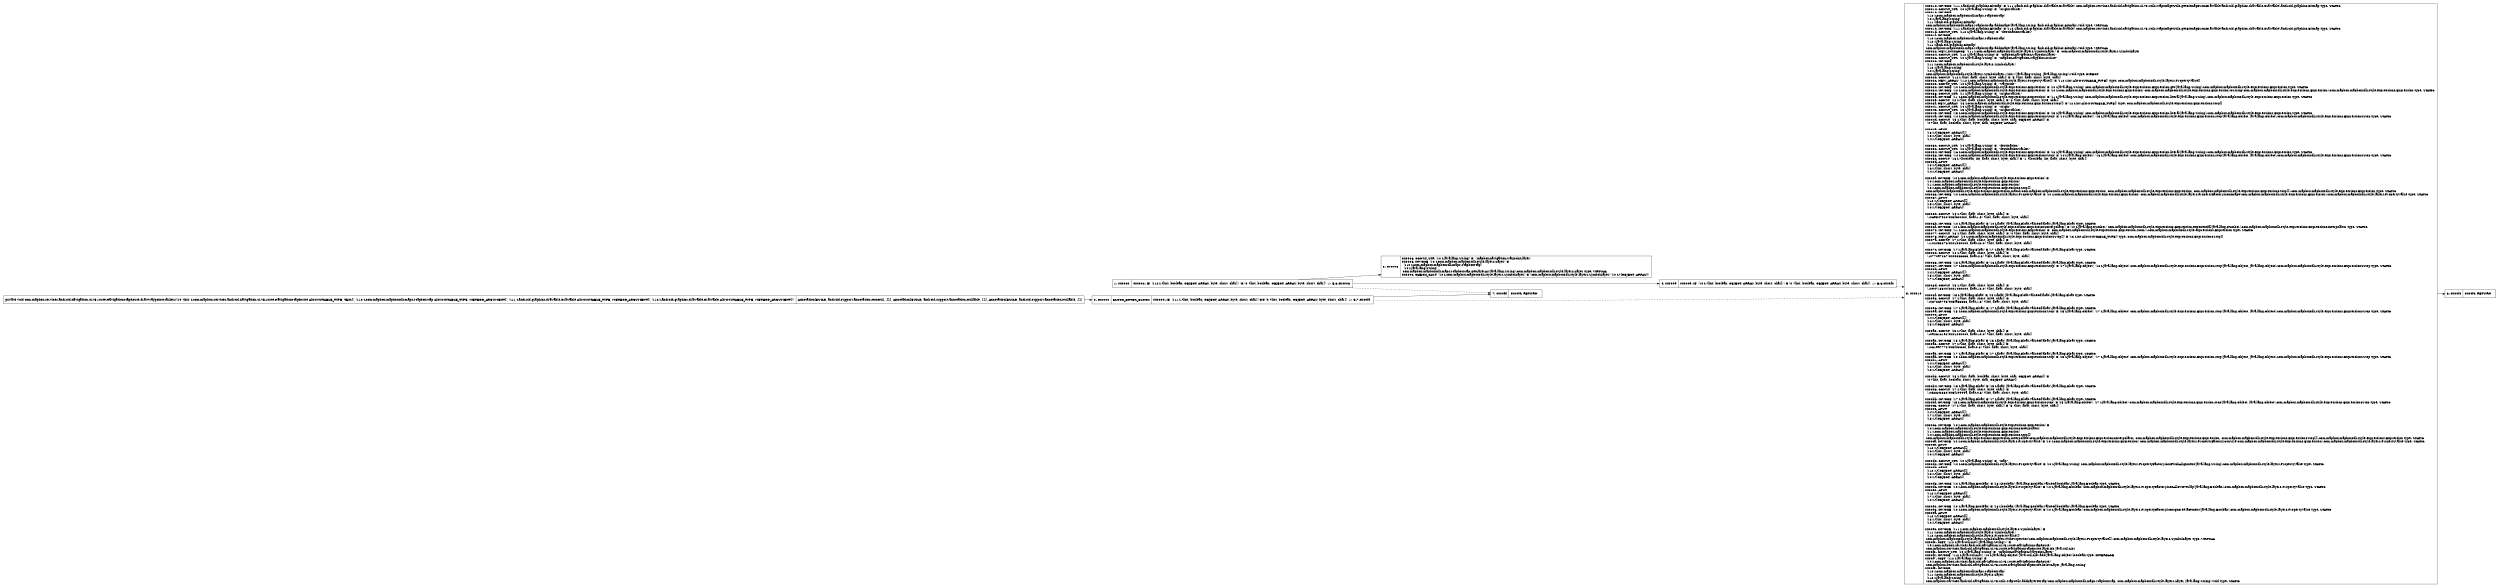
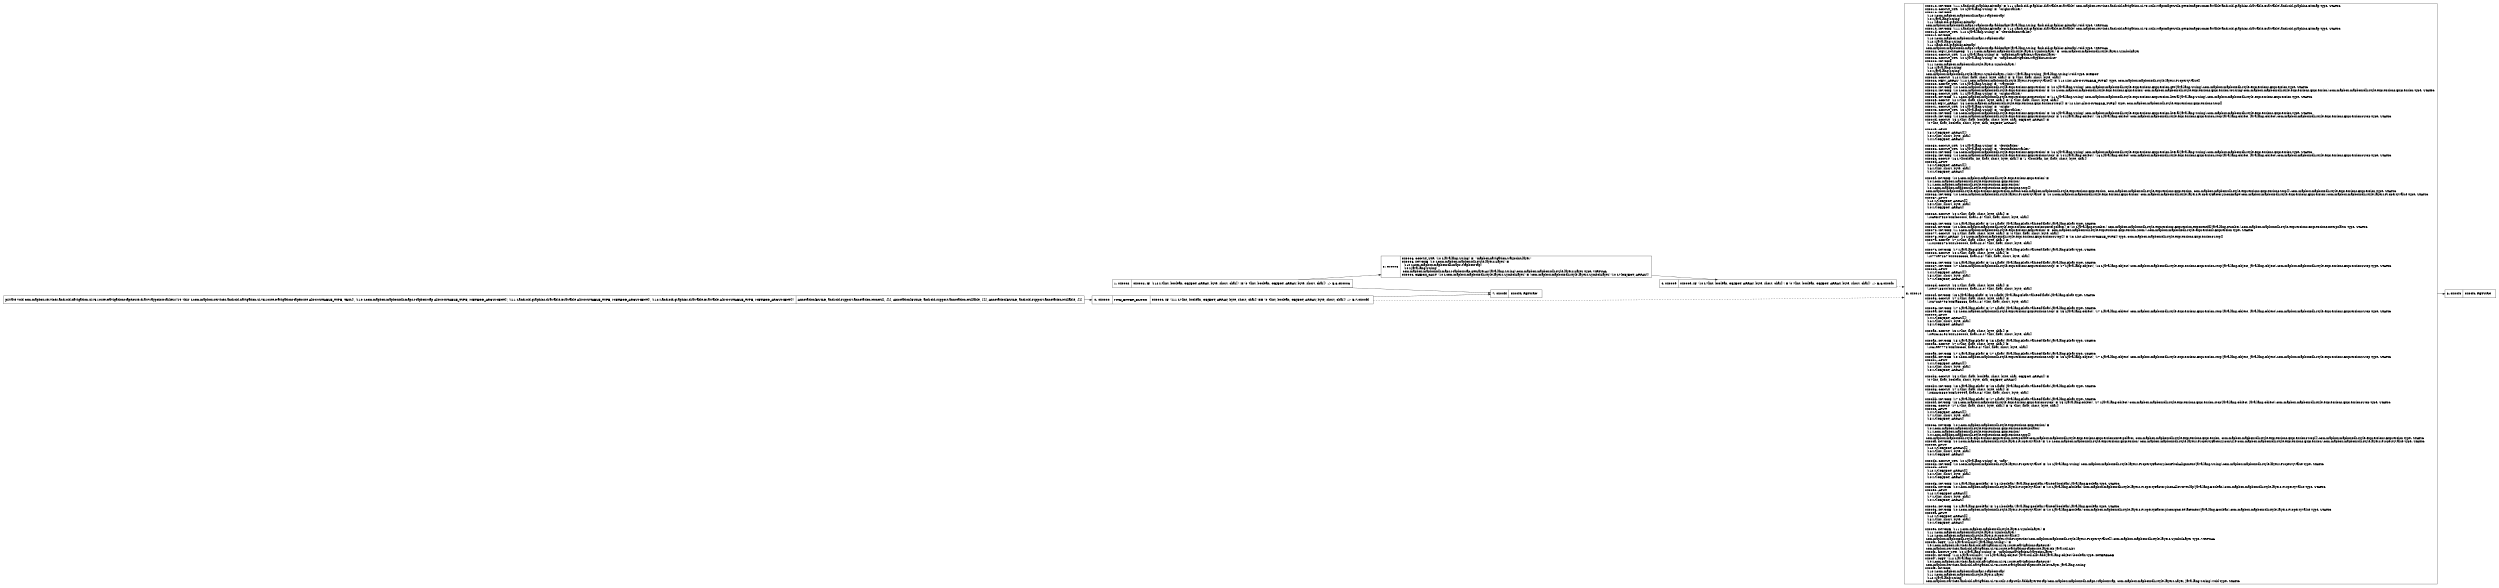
  digraph {
    rankdir=LR
    node [shape=record]
-   n1 [label="{0\:\ 0x0000|BLOCK_ENTER_BLOCK\l|0x0000: IF  (r11 I:?[int, boolean, OBJECT, ARRAY, byte, short, char]) == (0 ?[int, boolean, OBJECT, ARRAY, byte, short, char])  \-\> B:7:0x00fd \l}"]
+   n1 [label="{0\:\ 0x0000|MTH_ENTER_BLOCK\l|0x0000: IF  (r11 I:?[int, boolean, OBJECT, ARRAY, byte, short, char]) == (0 ?[int, boolean, OBJECT, ARRAY, byte, short, char])  \-\> B:7:0x00fd \l}"]
    n2 [label="{7\:\ 0x00fd|0x00fd: RETURN   \l}"]
    n3 [label="{5\:\ 0x0010|0x0010: INVOKE  (r11 I:android.graphics.Bitmap) = (r11 I:android.graphics.drawable.Drawable) com.mapbox.services.android.navigation.ui.v5.utils.MapImageUtils.getBitmapFromDrawable(android.graphics.drawable.Drawable):android.graphics.Bitmap type: STATIC \l0x0014: CONST_STR  (r0 I:java.lang.String) =  \"originMarker\" \l0x0016: INVOKE  \l  (r10 I:com.mapbox.mapboxsdk.maps.MapboxMap)\l  (r0 I:java.lang.String)\l  (r11 I:android.graphics.Bitmap)\l com.mapbox.mapboxsdk.maps.MapboxMap.addImage(java.lang.String, android.graphics.Bitmap):void type: VIRTUAL \l0x0019: INVOKE  (r11 I:android.graphics.Bitmap) = (r12 I:android.graphics.drawable.Drawable) com.mapbox.services.android.navigation.ui.v5.utils.MapImageUtils.getBitmapFromDrawable(android.graphics.drawable.Drawable):android.graphics.Bitmap type: STATIC \l0x001d: CONST_STR  (r12 I:java.lang.String) =  \"destinationMarker\" \l0x001f: INVOKE  \l  (r10 I:com.mapbox.mapboxsdk.maps.MapboxMap)\l  (r12 I:java.lang.String)\l  (r11 I:android.graphics.Bitmap)\l com.mapbox.mapboxsdk.maps.MapboxMap.addImage(java.lang.String, android.graphics.Bitmap):void type: VIRTUAL \l0x0022: NEW_INSTANCE  (r11 I:com.mapbox.mapboxsdk.style.layers.SymbolLayer) =  com.mapbox.mapboxsdk.style.layers.SymbolLayer \l0x0024: CONST_STR  (r12 I:java.lang.String) =  \"mapbox\-navigation\-waypoint\-layer\" \l0x0026: CONST_STR  (r0 I:java.lang.String) =  \"mapbox\-navigation\-waypoint\-source\" \l0x0028: INVOKE  \l  (r11 I:com.mapbox.mapboxsdk.style.layers.SymbolLayer)\l  (r12 I:java.lang.String)\l  (r0 I:java.lang.String)\l com.mapbox.mapboxsdk.style.layers.SymbolLayer.\<init\>(java.lang.String, java.lang.String):void type: DIRECT \l0x002b: CONST  (r12 I:?[int, float, short, byte, char]) = (5 ?[int, float, short, byte, char]) \l0x002c: NEW_ARRAY  (r12 I:com.mapbox.mapboxsdk.style.layers.PropertyValue[]) = (r12 I:int A[IMMUTABLE_TYPE]) type: com.mapbox.mapboxsdk.style.layers.PropertyValue[] \l0x002e: CONST_STR  (r0 I:java.lang.String) =  \"waypoint\" \l0x0030: INVOKE  (r0 I:com.mapbox.mapboxsdk.style.expressions.Expression) = (r0 I:java.lang.String) com.mapbox.mapboxsdk.style.expressions.Expression.get(java.lang.String):com.mapbox.mapboxsdk.style.expressions.Expression type: STATIC \l0x0034: INVOKE  (r0 I:com.mapbox.mapboxsdk.style.expressions.Expression) = (r0 I:com.mapbox.mapboxsdk.style.expressions.Expression) com.mapbox.mapboxsdk.style.expressions.Expression.toString(com.mapbox.mapboxsdk.style.expressions.Expression):com.mapbox.mapboxsdk.style.expressions.Expression type: STATIC \l0x0038: CONST_STR  (r1 I:java.lang.String) =  \"originMarker\" \l0x003a: INVOKE  (r1 I:com.mapbox.mapboxsdk.style.expressions.Expression) = (r1 I:java.lang.String) com.mapbox.mapboxsdk.style.expressions.Expression.literal(java.lang.String):com.mapbox.mapboxsdk.style.expressions.Expression type: STATIC \l0x003e: CONST  (r2 I:?[int, float, short, byte, char]) = (2 ?[int, float, short, byte, char]) \l0x003f: NEW_ARRAY  (r3 I:com.mapbox.mapboxsdk.style.expressions.Expression$Stop[]) = (r2 I:int A[IMMUTABLE_TYPE]) type: com.mapbox.mapboxsdk.style.expressions.Expression$Stop[] \l0x0041: CONST_STR  (r4 I:java.lang.String) =  \"origin\" \l0x0043: CONST_STR  (r5 I:java.lang.String) =  \"originMarker\" \l0x0045: INVOKE  (r5 I:com.mapbox.mapboxsdk.style.expressions.Expression) = (r5 I:java.lang.String) com.mapbox.mapboxsdk.style.expressions.Expression.literal(java.lang.String):com.mapbox.mapboxsdk.style.expressions.Expression type: STATIC \l0x0049: INVOKE  (r4 I:com.mapbox.mapboxsdk.style.expressions.Expression$Stop) = (r4 I:java.lang.Object), (r5 I:java.lang.Object) com.mapbox.mapboxsdk.style.expressions.Expression.stop(java.lang.Object, java.lang.Object):com.mapbox.mapboxsdk.style.expressions.Expression$Stop type: STATIC \l0x004d: CONST  (r5 I:?[int, float, boolean, short, byte, char, OBJECT, ARRAY]) = \l  (0 ?[int, float, boolean, short, byte, char, OBJECT, ARRAY])\l \l0x004e: APUT  \l  (r3 I:?[OBJECT, ARRAY][])\l  (r5 I:?[int, short, byte, char])\l  (r4 I:?[OBJECT, ARRAY])\l \l0x0050: CONST_STR  (r4 I:java.lang.String) =  \"destination\" \l0x0052: CONST_STR  (r6 I:java.lang.String) =  \"destinationMarker\" \l0x0054: INVOKE  (r6 I:com.mapbox.mapboxsdk.style.expressions.Expression) = (r6 I:java.lang.String) com.mapbox.mapboxsdk.style.expressions.Expression.literal(java.lang.String):com.mapbox.mapboxsdk.style.expressions.Expression type: STATIC \l0x0058: INVOKE  (r4 I:com.mapbox.mapboxsdk.style.expressions.Expression$Stop) = (r4 I:java.lang.Object), (r6 I:java.lang.Object) com.mapbox.mapboxsdk.style.expressions.Expression.stop(java.lang.Object, java.lang.Object):com.mapbox.mapboxsdk.style.expressions.Expression$Stop type: STATIC \l0x005c: CONST  (r6 I:?[boolean, int, float, short, byte, char]) = (1 ?[boolean, int, float, short, byte, char]) \l0x005d: APUT  \l  (r3 I:?[OBJECT, ARRAY][])\l  (r6 I:?[int, short, byte, char])\l  (r4 I:?[OBJECT, ARRAY])\l \l0x005f: INVOKE  (r0 I:com.mapbox.mapboxsdk.style.expressions.Expression) = \l  (r0 I:com.mapbox.mapboxsdk.style.expressions.Expression)\l  (r1 I:com.mapbox.mapboxsdk.style.expressions.Expression)\l  (r3 I:com.mapbox.mapboxsdk.style.expressions.Expression$Stop[])\l com.mapbox.mapboxsdk.style.expressions.Expression.match(com.mapbox.mapboxsdk.style.expressions.Expression, com.mapbox.mapboxsdk.style.expressions.Expression, com.mapbox.mapboxsdk.style.expressions.Expression$Stop[]):com.mapbox.mapboxsdk.style.expressions.Expression type: STATIC \l0x0063: INVOKE  (r0 I:com.mapbox.mapboxsdk.style.layers.PropertyValue) = (r0 I:com.mapbox.mapboxsdk.style.expressions.Expression) com.mapbox.mapboxsdk.style.layers.PropertyFactory.iconImage(com.mapbox.mapboxsdk.style.expressions.Expression):com.mapbox.mapboxsdk.style.layers.PropertyValue type: STATIC \l0x0067: APUT  \l  (r12 I:?[OBJECT, ARRAY][])\l  (r5 I:?[int, short, byte, char])\l  (r0 I:?[OBJECT, ARRAY])\l \l0x0069: CONST  (r0 I:?[int, float, short, byte, char]) = \l  (1069547520(0x3fc00000, float:1.5) ?[int, float, short, byte, char])\l \l0x006b: INVOKE  (r0 I:java.lang.Float) = (r0 I:float) java.lang.Float.valueOf(float):java.lang.Float type: STATIC \l0x006f: INVOKE  (r0 I:com.mapbox.mapboxsdk.style.expressions.Expression$Interpolator) = (r0 I:java.lang.Number) com.mapbox.mapboxsdk.style.expressions.Expression.exponential(java.lang.Number):com.mapbox.mapboxsdk.style.expressions.Expression$Interpolator type: STATIC \l0x0073: INVOKE  (r1 I:com.mapbox.mapboxsdk.style.expressions.Expression) =  com.mapbox.mapboxsdk.style.expressions.Expression.zoom():com.mapbox.mapboxsdk.style.expressions.Expression type: STATIC \l0x0077: CONST  (r3 I:?[int, float, short, byte, char]) = (4 ?[int, float, short, byte, char]) \l0x0078: NEW_ARRAY  (r4 I:com.mapbox.mapboxsdk.style.expressions.Expression$Stop[]) = (r3 I:int A[IMMUTABLE_TYPE]) type: com.mapbox.mapboxsdk.style.expressions.Expression$Stop[] \l0x007a: CONST  (r7 I:?[int, float, short, byte, char]) = \l  (1102053376(0x41b00000, float:22.0) ?[int, float, short, byte, char])\l \l0x007c: INVOKE  (r7 I:java.lang.Float) = (r7 I:float) java.lang.Float.valueOf(float):java.lang.Float type: STATIC \l0x0080: CONST  (r8 I:?[int, float, short, byte, char]) = \l  (1077097267(0x40333333, float:2.8) ?[int, float, short, byte, char])\l \l0x0083: INVOKE  (r8 I:java.lang.Float) = (r8 I:float) java.lang.Float.valueOf(float):java.lang.Float type: STATIC \l0x0087: INVOKE  (r7 I:com.mapbox.mapboxsdk.style.expressions.Expression$Stop) = (r7 I:java.lang.Object), (r8 I:java.lang.Object) com.mapbox.mapboxsdk.style.expressions.Expression.stop(java.lang.Object, java.lang.Object):com.mapbox.mapboxsdk.style.expressions.Expression$Stop type: STATIC \l0x008b: APUT  \l  (r4 I:?[OBJECT, ARRAY][])\l  (r5 I:?[int, short, byte, char])\l  (r7 I:?[OBJECT, ARRAY])\l \l0x008d: CONST  (r5 I:?[int, float, short, byte, char]) = \l  (1094713344(0x41400000, float:12.0) ?[int, float, short, byte, char])\l \l0x008f: INVOKE  (r5 I:java.lang.Float) = (r5 I:float) java.lang.Float.valueOf(float):java.lang.Float type: STATIC \l0x0093: CONST  (r7 I:?[int, float, short, byte, char]) = \l  (1067869798(0x3fa66666, float:1.3) ?[int, float, short, byte, char])\l \l0x0096: INVOKE  (r7 I:java.lang.Float) = (r7 I:float) java.lang.Float.valueOf(float):java.lang.Float type: STATIC \l0x009a: INVOKE  (r5 I:com.mapbox.mapboxsdk.style.expressions.Expression$Stop) = (r5 I:java.lang.Object), (r7 I:java.lang.Object) com.mapbox.mapboxsdk.style.expressions.Expression.stop(java.lang.Object, java.lang.Object):com.mapbox.mapboxsdk.style.expressions.Expression$Stop type: STATIC \l0x009e: APUT  \l  (r4 I:?[OBJECT, ARRAY][])\l  (r6 I:?[int, short, byte, char])\l  (r5 I:?[OBJECT, ARRAY])\l \l0x00a0: CONST  (r5 I:?[int, float, short, byte, char]) = \l  (1092616192(0x41200000, float:10.0) ?[int, float, short, byte, char])\l \l0x00a2: INVOKE  (r5 I:java.lang.Float) = (r5 I:float) java.lang.Float.valueOf(float):java.lang.Float type: STATIC \l0x00a6: CONST  (r7 I:?[int, float, short, byte, char]) = \l  (1061997773(0x3f4ccccd, float:0.8) ?[int, float, short, byte, char])\l \l0x00a9: INVOKE  (r7 I:java.lang.Float) = (r7 I:float) java.lang.Float.valueOf(float):java.lang.Float type: STATIC \l0x00ad: INVOKE  (r5 I:com.mapbox.mapboxsdk.style.expressions.Expression$Stop) = (r5 I:java.lang.Object), (r7 I:java.lang.Object) com.mapbox.mapboxsdk.style.expressions.Expression.stop(java.lang.Object, java.lang.Object):com.mapbox.mapboxsdk.style.expressions.Expression$Stop type: STATIC \l0x00b1: APUT  \l  (r4 I:?[OBJECT, ARRAY][])\l  (r2 I:?[int, short, byte, char])\l  (r5 I:?[OBJECT, ARRAY])\l \l0x00b3: CONST  (r5 I:?[int, float, boolean, short, byte, char, OBJECT, ARRAY]) = \l  (0 ?[int, float, boolean, short, byte, char, OBJECT, ARRAY])\l \l0x00b4: INVOKE  (r5 I:java.lang.Float) = (r5 I:float) java.lang.Float.valueOf(float):java.lang.Float type: STATIC \l0x00b8: CONST  (r7 I:?[int, float, short, byte, char]) = \l  (1058642330(0x3f19999a, float:0.6) ?[int, float, short, byte, char])\l \l0x00bb: INVOKE  (r7 I:java.lang.Float) = (r7 I:float) java.lang.Float.valueOf(float):java.lang.Float type: STATIC \l0x00bf: INVOKE  (r5 I:com.mapbox.mapboxsdk.style.expressions.Expression$Stop) = (r5 I:java.lang.Object), (r7 I:java.lang.Object) com.mapbox.mapboxsdk.style.expressions.Expression.stop(java.lang.Object, java.lang.Object):com.mapbox.mapboxsdk.style.expressions.Expression$Stop type: STATIC \l0x00c3: CONST  (r7 I:?[int, float, short, byte, char]) = (3 ?[int, float, short, byte, char]) \l0x00c4: APUT  \l  (r4 I:?[OBJECT, ARRAY][])\l  (r7 I:?[int, short, byte, char])\l  (r5 I:?[OBJECT, ARRAY])\l \l0x00c6: INVOKE  (r0 I:com.mapbox.mapboxsdk.style.expressions.Expression) = \l  (r0 I:com.mapbox.mapboxsdk.style.expressions.Expression$Interpolator)\l  (r1 I:com.mapbox.mapboxsdk.style.expressions.Expression)\l  (r4 I:com.mapbox.mapboxsdk.style.expressions.Expression$Stop[])\l com.mapbox.mapboxsdk.style.expressions.Expression.interpolate(com.mapbox.mapboxsdk.style.expressions.Expression$Interpolator, com.mapbox.mapboxsdk.style.expressions.Expression, com.mapbox.mapboxsdk.style.expressions.Expression$Stop[]):com.mapbox.mapboxsdk.style.expressions.Expression type: STATIC \l0x00ca: INVOKE  (r0 I:com.mapbox.mapboxsdk.style.layers.PropertyValue) = (r0 I:com.mapbox.mapboxsdk.style.expressions.Expression) com.mapbox.mapboxsdk.style.layers.PropertyFactory.iconSize(com.mapbox.mapboxsdk.style.expressions.Expression):com.mapbox.mapboxsdk.style.layers.PropertyValue type: STATIC \l0x00ce: APUT  \l  (r12 I:?[OBJECT, ARRAY][])\l  (r6 I:?[int, short, byte, char])\l  (r0 I:?[OBJECT, ARRAY])\l \l0x00d0: CONST_STR  (r0 I:java.lang.String) =  \"map\" \l0x00d2: INVOKE  (r0 I:com.mapbox.mapboxsdk.style.layers.PropertyValue) = (r0 I:java.lang.String) com.mapbox.mapboxsdk.style.layers.PropertyFactory.iconPitchAlignment(java.lang.String):com.mapbox.mapboxsdk.style.layers.PropertyValue type: STATIC \l0x00d6: APUT  \l  (r12 I:?[OBJECT, ARRAY][])\l  (r2 I:?[int, short, byte, char])\l  (r0 I:?[OBJECT, ARRAY])\l \l0x00d8: INVOKE  (r0 I:java.lang.Boolean) = (r6 I:boolean) java.lang.Boolean.valueOf(boolean):java.lang.Boolean type: STATIC \l0x00dc: INVOKE  (r0 I:com.mapbox.mapboxsdk.style.layers.PropertyValue) = (r0 I:java.lang.Boolean) com.mapbox.mapboxsdk.style.layers.PropertyFactory.iconAllowOverlap(java.lang.Boolean):com.mapbox.mapboxsdk.style.layers.PropertyValue type: STATIC \l0x00e0: APUT  \l  (r12 I:?[OBJECT, ARRAY][])\l  (r7 I:?[int, short, byte, char])\l  (r0 I:?[OBJECT, ARRAY])\l \l0x00e2: INVOKE  (r0 I:java.lang.Boolean) = (r6 I:boolean) java.lang.Boolean.valueOf(boolean):java.lang.Boolean type: STATIC \l0x00e6: INVOKE  (r0 I:com.mapbox.mapboxsdk.style.layers.PropertyValue) = (r0 I:java.lang.Boolean) com.mapbox.mapboxsdk.style.layers.PropertyFactory.iconIgnorePlacement(java.lang.Boolean):com.mapbox.mapboxsdk.style.layers.PropertyValue type: STATIC \l0x00ea: APUT  \l  (r12 I:?[OBJECT, ARRAY][])\l  (r3 I:?[int, short, byte, char])\l  (r0 I:?[OBJECT, ARRAY])\l \l0x00ec: INVOKE  (r11 I:com.mapbox.mapboxsdk.style.layers.SymbolLayer) = \l  (r11 I:com.mapbox.mapboxsdk.style.layers.SymbolLayer)\l  (r12 I:com.mapbox.mapboxsdk.style.layers.PropertyValue[])\l com.mapbox.mapboxsdk.style.layers.SymbolLayer.withProperties(com.mapbox.mapboxsdk.style.layers.PropertyValue[]):com.mapbox.mapboxsdk.style.layers.SymbolLayer type: VIRTUAL \l0x00f0: IGET  (r12 I:java.util.List\<java.lang.String\>) = \l  (r9 I:com.mapbox.services.android.navigation.ui.v5.route.NavigationMapRoute)\l com.mapbox.services.android.navigation.ui.v5.route.NavigationMapRoute.layerIds java.util.List \l0x00f2: CONST_STR  (r0 I:java.lang.String) =  \"mapbox\-navigation\-waypoint\-layer\" \l0x00f4: INVOKE  (r12 I:java.util.List), (r0 I:java.lang.Object) java.util.List.add(java.lang.Object):boolean type: INTERFACE \l0x00f7: IGET  (r12 I:java.lang.String) = \l  (r9 I:com.mapbox.services.android.navigation.ui.v5.route.NavigationMapRoute)\l com.mapbox.services.android.navigation.ui.v5.route.NavigationMapRoute.belowLayer java.lang.String \l0x00f9: INVOKE  \l  (r10 I:com.mapbox.mapboxsdk.maps.MapboxMap)\l  (r11 I:com.mapbox.mapboxsdk.style.layers.Layer)\l  (r12 I:java.lang.String)\l com.mapbox.services.android.navigation.ui.v5.utils.MapUtils.addLayerToMap(com.mapbox.mapboxsdk.maps.MapboxMap, com.mapbox.mapboxsdk.style.layers.Layer, java.lang.String):void type: STATIC \l}"]
    n4 [label="{1\:\ 0x0002|0x0002: IF  (r12 I:?[int, boolean, OBJECT, ARRAY, byte, short, char]) != (0 ?[int, boolean, OBJECT, ARRAY, byte, short, char])  \-\> B:3:0x0006 \l}"]
    n5 [label="{3\:\ 0x0006|0x0006: CONST_STR  (r0 I:java.lang.String) =  \"mapbox\-navigation\-waypoint\-layer\" \l0x0008: INVOKE  (r0 I:com.mapbox.mapboxsdk.style.layers.Layer) = \l  (r10 I:com.mapbox.mapboxsdk.maps.MapboxMap)\l  (r0 I:java.lang.String)\l com.mapbox.mapboxsdk.maps.MapboxMap.getLayerAs(java.lang.String):com.mapbox.mapboxsdk.style.layers.Layer type: VIRTUAL \l0x000c: CHECK_CAST  (r0 I:com.mapbox.mapboxsdk.style.layers.SymbolLayer) = (com.mapbox.mapboxsdk.style.layers.SymbolLayer) (r0 I:?[OBJECT, ARRAY]) \l}"]
    n6 [label="{4\:\ 0x000e|0x000e: IF  (r0 I:?[int, boolean, OBJECT, ARRAY, byte, short, char]) != (0 ?[int, boolean, OBJECT, ARRAY, byte, short, char])  \-\> B:6:0x00fc \l}"]
    n7 [label="{6\:\ 0x00fc|0x00fc: RETURN   \l}"]
    n8 [label="{private void com.mapbox.services.android.navigation.ui.v5.route.NavigationMapRoute.drawWaypointMarkers((r9 'this' I:com.mapbox.services.android.navigation.ui.v5.route.NavigationMapRoute A[IMMUTABLE_TYPE, THIS]), (r10 I:com.mapbox.mapboxsdk.maps.MapboxMap A[IMMUTABLE_TYPE, METHOD_ARGUMENT]), (r11 I:android.graphics.drawable.Drawable A[IMMUTABLE_TYPE, METHOD_ARGUMENT]), (r12 I:android.graphics.drawable.Drawable A[IMMUTABLE_TYPE, METHOD_ARGUMENT]))  | Annotation[BUILD, android.support.annotation.NonNull, \{\}], Annotation[BUILD, android.support.annotation.Nullable, \{\}], Annotation[BUILD, android.support.annotation.Nullable, \{\}]\l}"]
    n1 -> n2
    n1 -> n3 [style=dashed]
    n3 -> n7
-   n4 -> n2 [style=dashed]
+   n4 -> n2 [style=solid]
    n4 -> n5
-   n4 -> n6
+   n5 -> n6
    n6 -> n3 [style=dashed]
    n8 -> n1
  }
